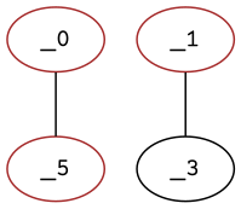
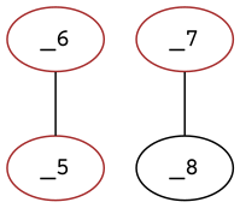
  graph {
    fontname="Courier Prime"
    node [color=brown fontname="Courier Prime"]
    edge [fontname="Courier Prime"]
-   _0 [x=2.5 y=2.99]
+   _0 [x=2.5 y=2.99 label=_6]
    n2 [label=_5 x=0.612762 y=0.443212]
-   _1 [x=0.405977 y=2.99148]
-   _3 [color=black x=2.46152 y=0.3946]
+   _1 [x=0.405977 y=2.99148 label=_7]
+   _3 [color=black x=2.46152 y=0.3946 label=_8]
    _0 -- n2
    _1 -- _3
  }
